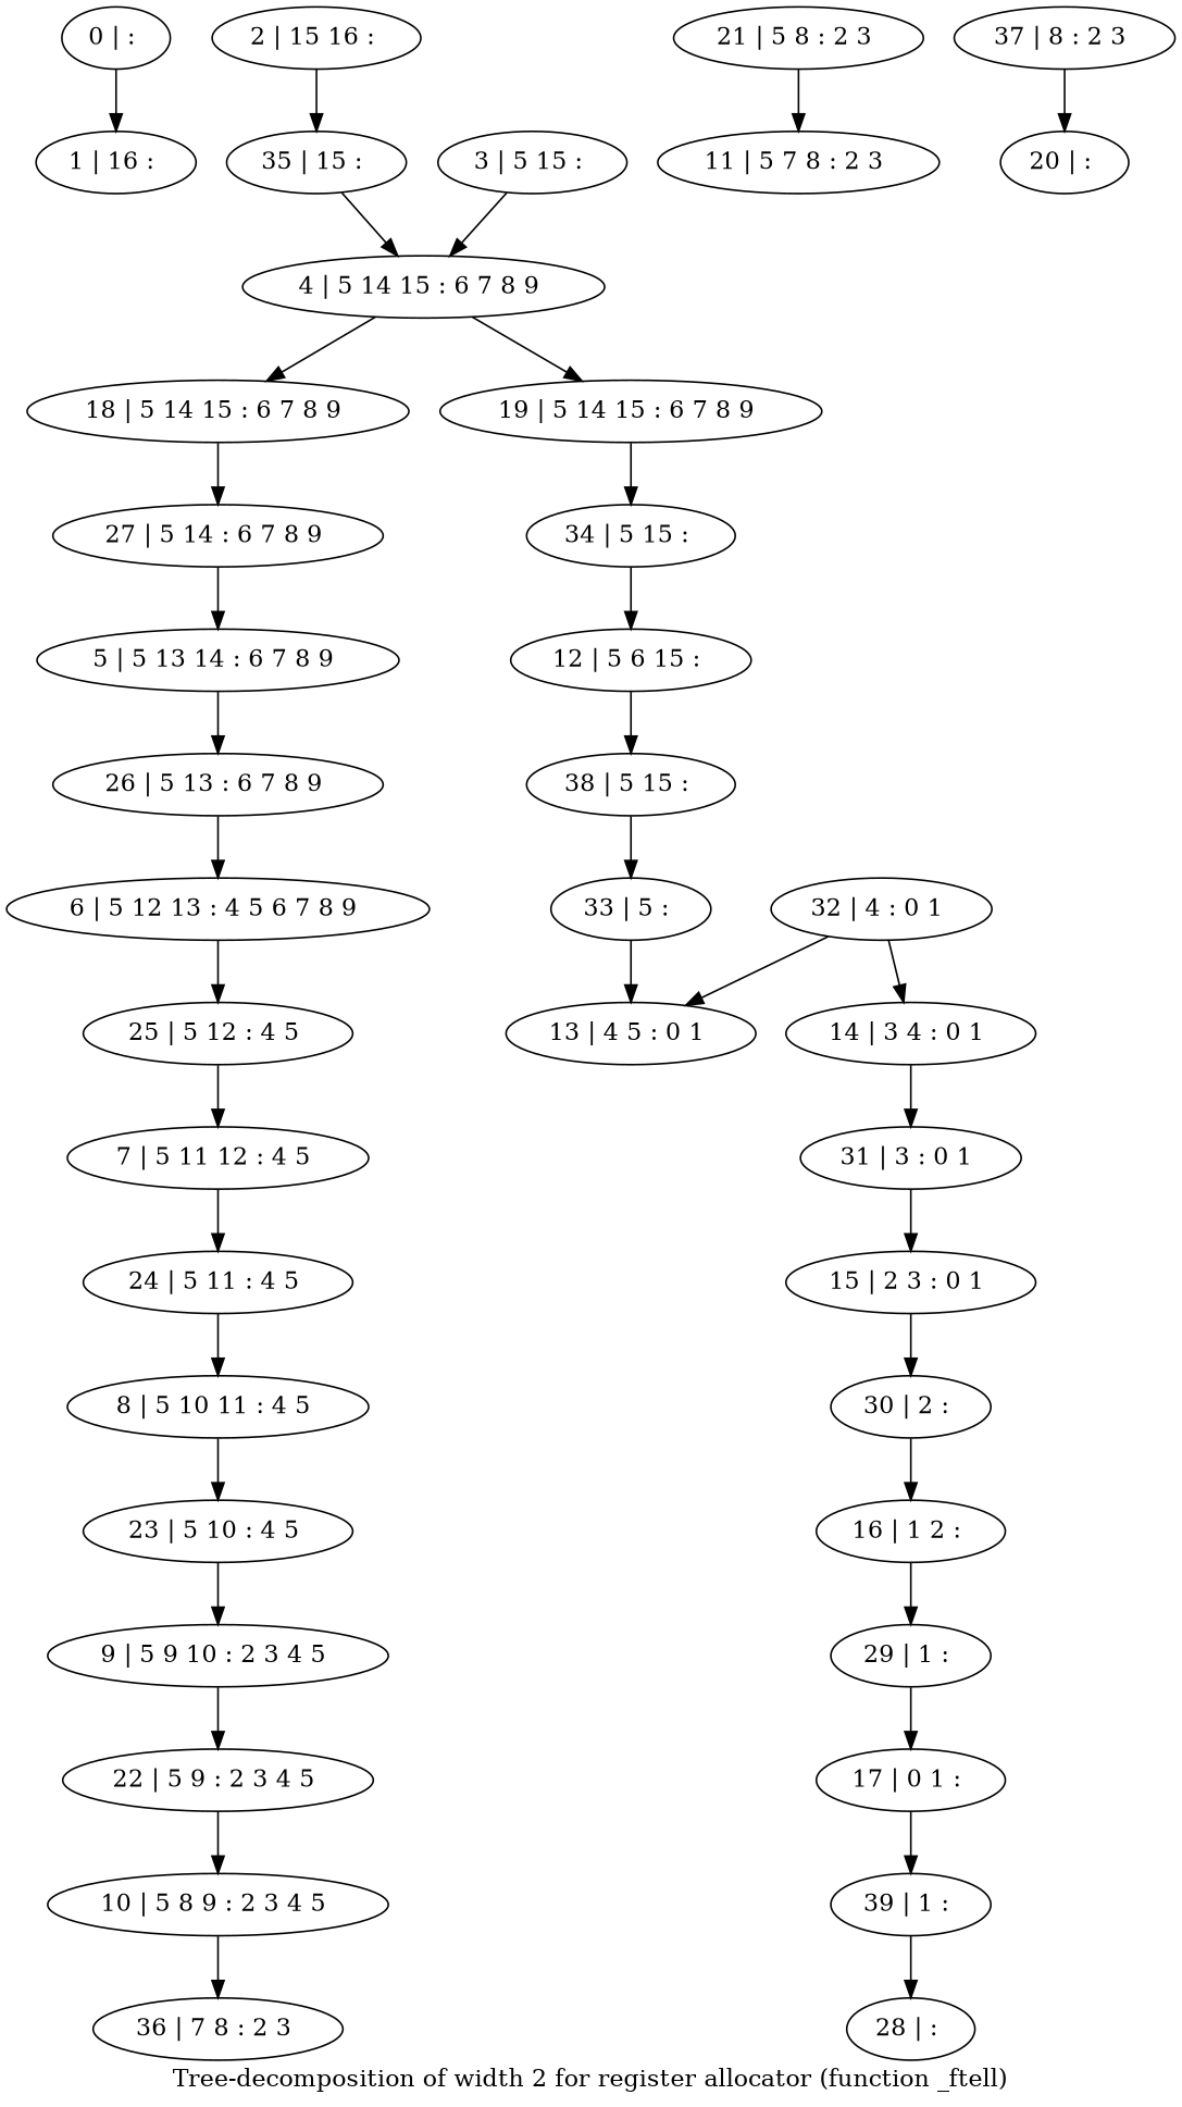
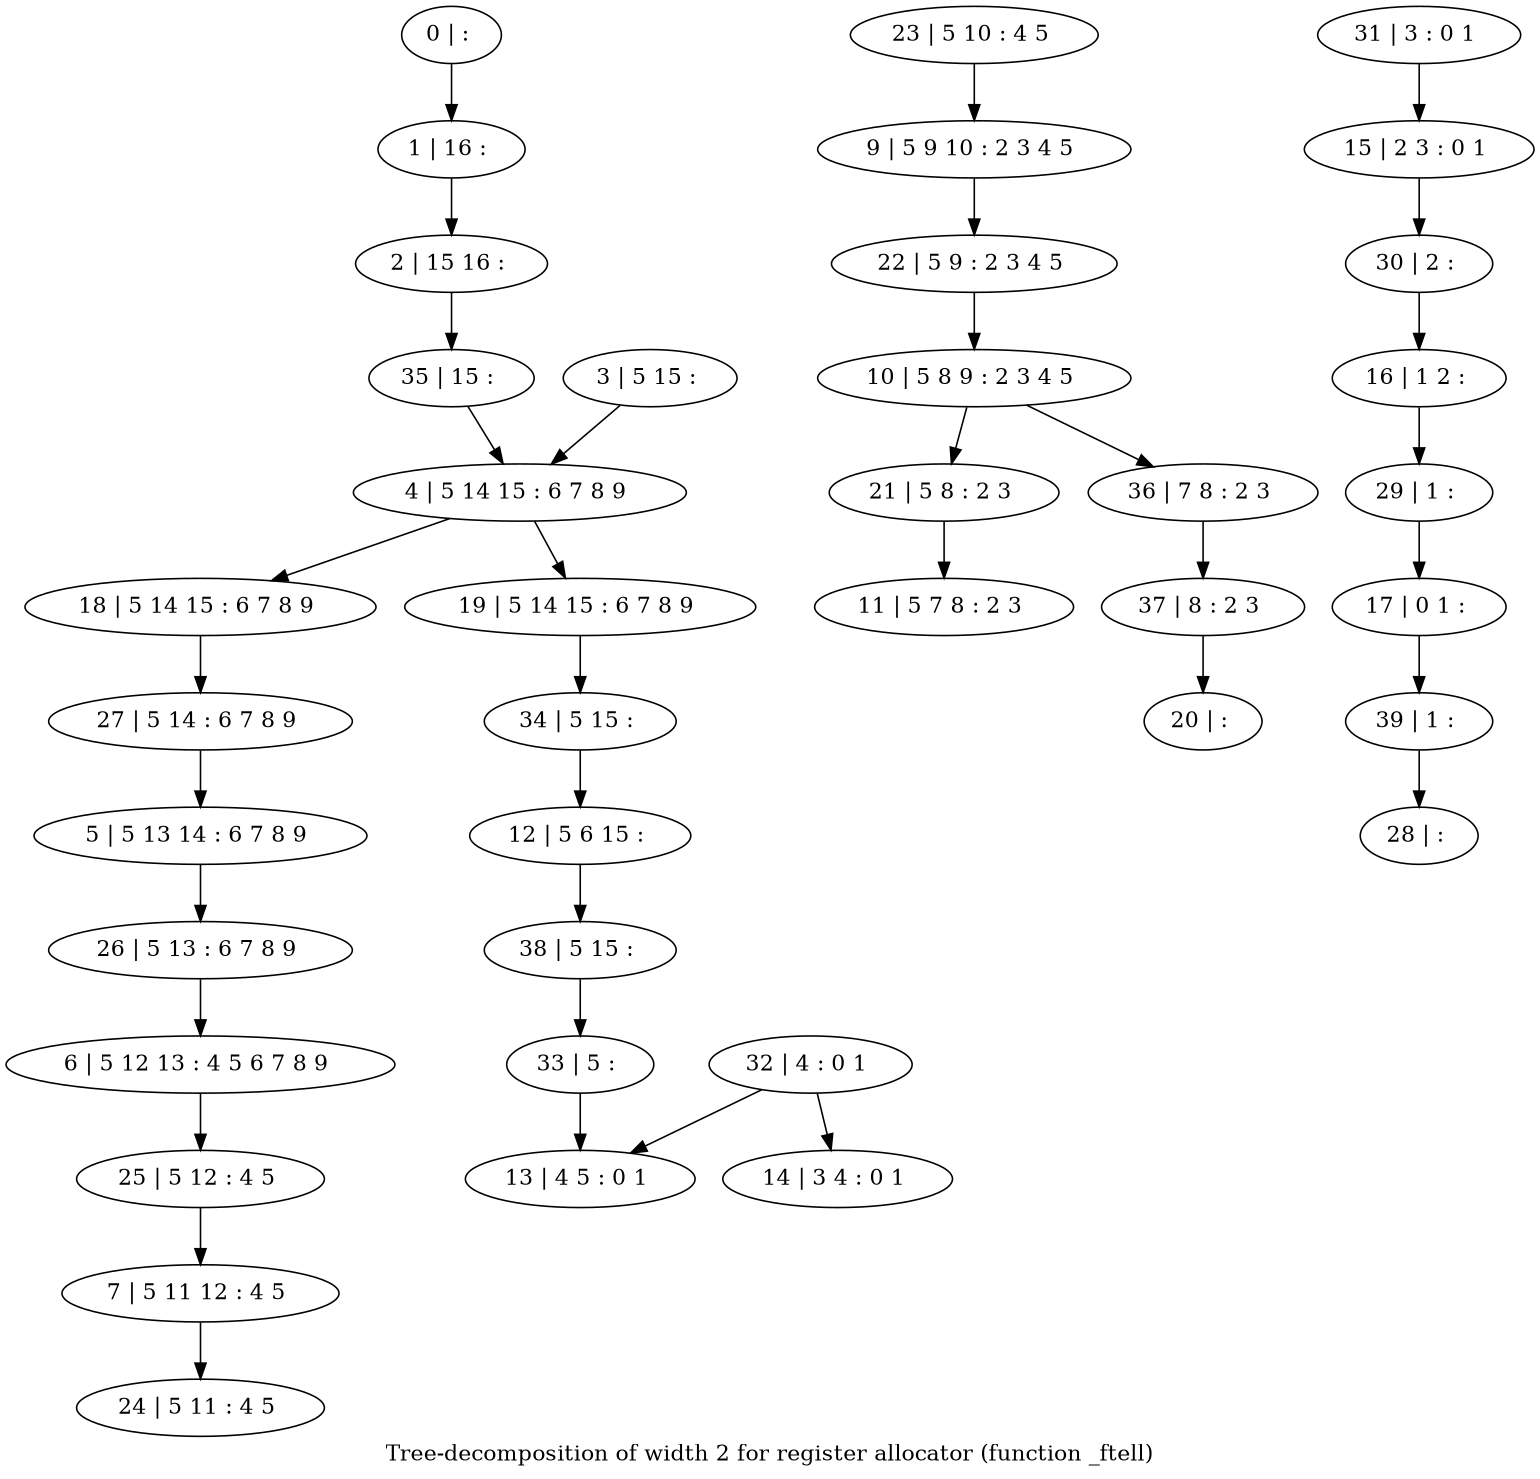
  digraph {
    label="Tree-decomposition of width 2 for register allocator (function _ftell)"
    n1 [label="0 | : "]
    n2 [label="1 | 16 : "]
    n3 [label="2 | 15 16 : "]
    n4 [label="35 | 15 : "]
    n5 [label="4 | 5 14 15 : 6 7 8 9 "]
    n6 [label="3 | 5 15 : "]
    n7 [label="18 | 5 14 15 : 6 7 8 9 "]
    n8 [label="19 | 5 14 15 : 6 7 8 9 "]
    n9 [label="27 | 5 14 : 6 7 8 9 "]
    n10 [label="34 | 5 15 : "]
    n11 [label="5 | 5 13 14 : 6 7 8 9 "]
    n12 [label="26 | 5 13 : 6 7 8 9 "]
    n13 [label="6 | 5 12 13 : 4 5 6 7 8 9 "]
    n14 [label="25 | 5 12 : 4 5 "]
    n15 [label="7 | 5 11 12 : 4 5 "]
    n16 [label="24 | 5 11 : 4 5 "]
-   n17 [label="8 | 5 10 11 : 4 5 "]
    n18 [label="23 | 5 10 : 4 5 "]
    n19 [label="9 | 5 9 10 : 2 3 4 5 "]
    n20 [label="22 | 5 9 : 2 3 4 5 "]
    n21 [label="10 | 5 8 9 : 2 3 4 5 "]
    n22 [label="21 | 5 8 : 2 3 "]
    n23 [label="36 | 7 8 : 2 3 "]
    n24 [label="11 | 5 7 8 : 2 3 "]
    n25 [label="37 | 8 : 2 3 "]
    n26 [label="12 | 5 6 15 : "]
    n27 [label="38 | 5 15 : "]
    n28 [label="33 | 5 : "]
    n29 [label="13 | 4 5 : 0 1 "]
    n30 [label="32 | 4 : 0 1 "]
    n31 [label="14 | 3 4 : 0 1 "]
    n32 [label="31 | 3 : 0 1 "]
    n33 [label="15 | 2 3 : 0 1 "]
    n34 [label="30 | 2 : "]
    n35 [label="16 | 1 2 : "]
    n36 [label="29 | 1 : "]
    n37 [label="17 | 0 1 : "]
    n38 [label="39 | 1 : "]
    n39 [label="28 | : "]
    n40 [label="20 | : "]
    n1 -> n2
+   n2 -> n3
    n3 -> n4
    n4 -> n5
    n5 -> n7
    n5 -> n8
    n6 -> n5
    n7 -> n9
    n8 -> n10
    n9 -> n11
    n10 -> n26
    n11 -> n12
    n12 -> n13
    n13 -> n14
    n14 -> n15
    n15 -> n16
-   n16 -> n17
-   n17 -> n18
    n18 -> n19
    n19 -> n20
    n20 -> n21
+   n21 -> n22
    n21 -> n23
    n22 -> n24
+   n23 -> n25
    n25 -> n40
    n26 -> n27
    n27 -> n28
    n28 -> n29
    n30 -> n29
    n30 -> n31
-   n31 -> n32
    n32 -> n33
    n33 -> n34
    n34 -> n35
    n35 -> n36
    n36 -> n37
    n37 -> n38
    n38 -> n39
  }
